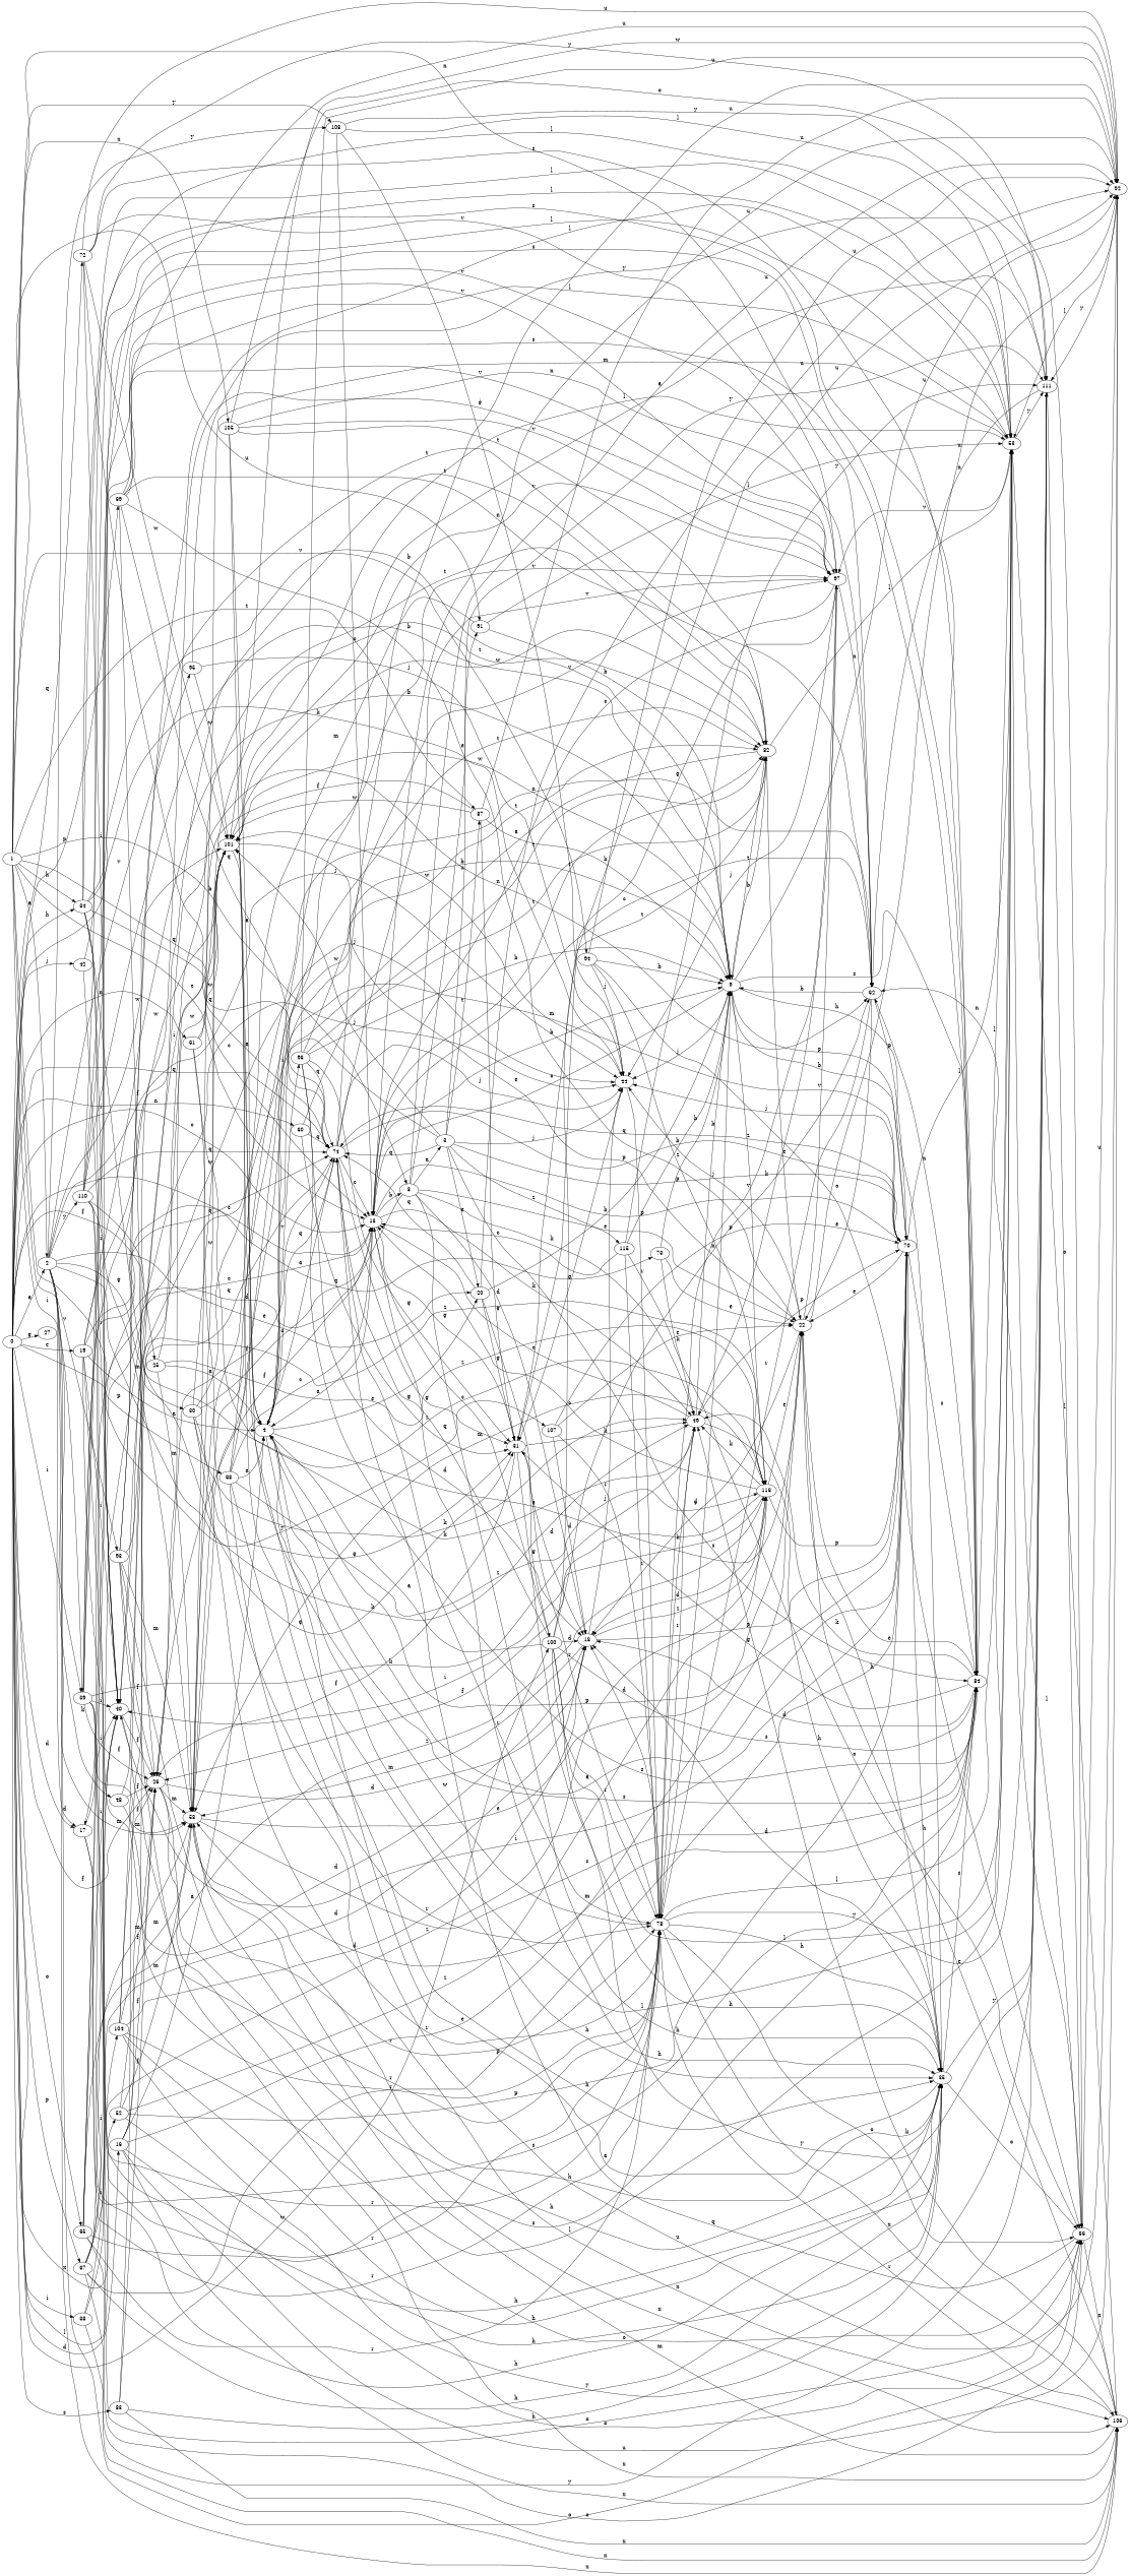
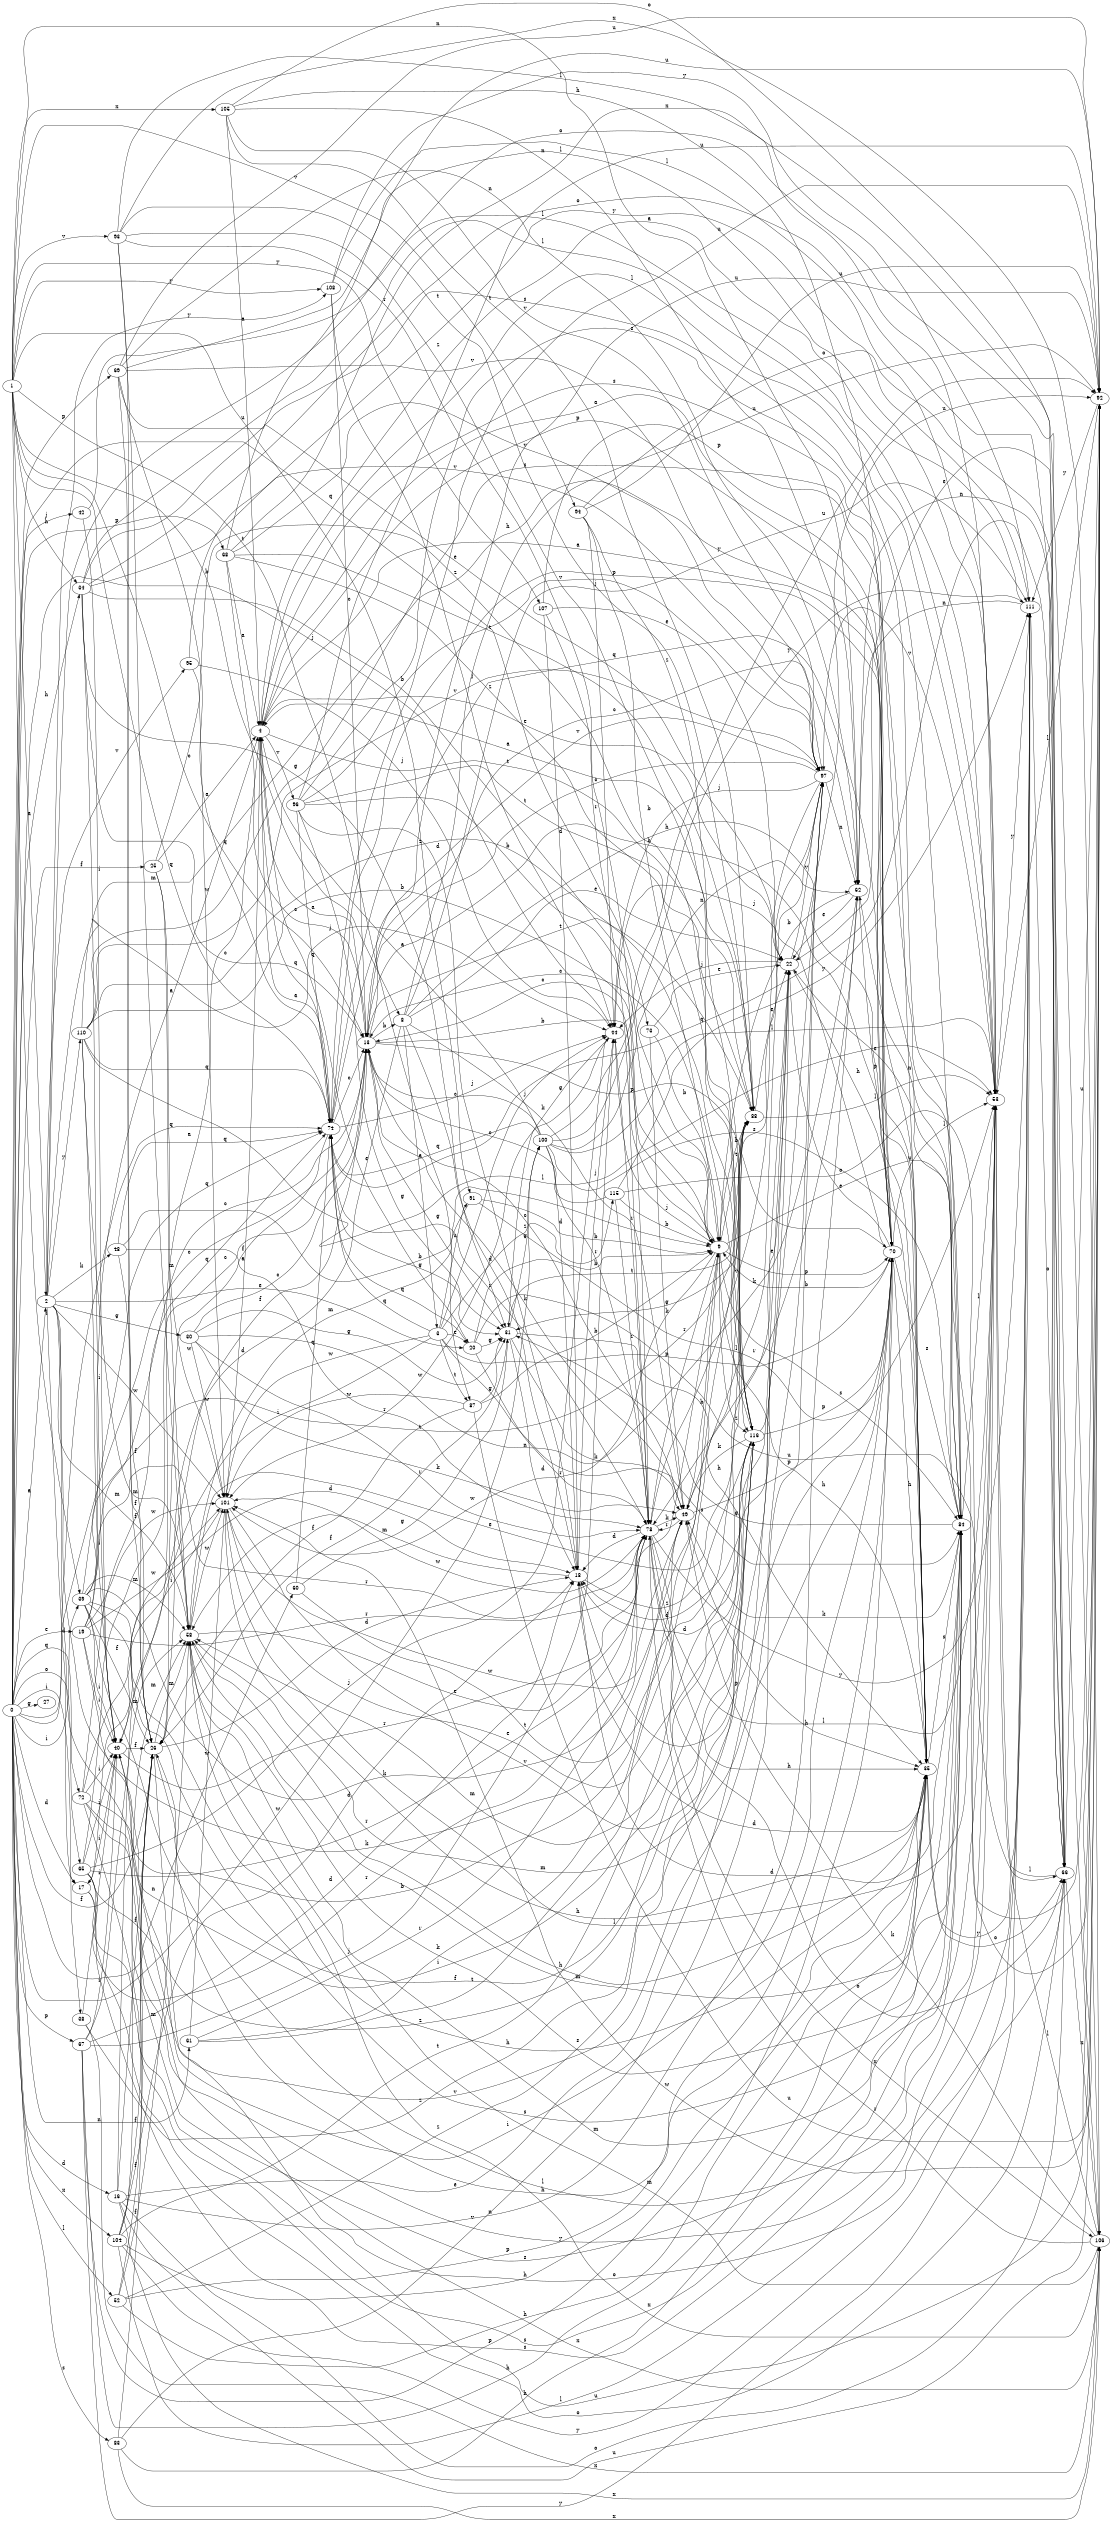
  strict digraph {
    rankdir=LR
    0
    2
    13
    16
    17
    19
    25
    26
    27
    34
    38
    39
    42
    44
    52
    60
    61
    65
    67
    68
    69
    72
    73
    74
    83
    100
    104
    108
    20
    30
    48
    49
    58
    66
    95
    101
    106
    110
    8
    70
    4
-   88 [label=82]
+   88
    35
    92
    9
    31
    62
    22
    40
    84
    78
    18
    116
    53
    97
    111
    1
    87
    91
    93
    94
    105
    107
    3
    115
    96
    0 -> 2 [label=a]
    0 -> 13 [label=c]
    0 -> 16 [label=d]
    0 -> 17 [label=d]
    0 -> 19 [label=e]
    0 -> 25 [label=f]
    0 -> 26 [label=f]
    0 -> 27 [label=g]
    0 -> 34 [label=h]
    0 -> 38 [label=i]
    0 -> 39 [label=i]
    0 -> 42 [label=j]
-   0 -> 44 [label=k]
+   0 -> 44 [label=j]
    0 -> 52 [label=l]
    0 -> 60 [label=n]
    0 -> 61 [label=n]
    0 -> 65 [label=o]
    0 -> 67 [label=p]
    0 -> 68 [label=p]
    0 -> 69 [label=p]
    0 -> 72 [label=q]
    0 -> 73 [label=q]
    0 -> 74 [label=q]
    0 -> 83 [label=s]
    0 -> 100 [label=w]
    0 -> 104 [label=x]
    2 -> 17 [label=d]
    2 -> 44 [label=j]
    2 -> 108 [label=y]
    2 -> 20 [label=e]
    2 -> 30 [label=g]
    2 -> 48 [label=k]
    2 -> 49 [label=k]
    2 -> 58 [label=m]
    2 -> 66 [label=o]
    2 -> 95 [label=v]
    2 -> 101 [label=w]
    2 -> 106 [label=x]
    2 -> 110 [label=y]
    13 -> 26 [label=f]
    13 -> 49 [label=k]
    13 -> 8 [label=b]
    13 -> 70 [label=p]
    13 -> 4 [label=a]
    13 -> 88 [label=t]
    13 -> 35 [label=h]
    13 -> 92 [label=u]
    13 -> 9 [label=b]
    13 -> 31 [label=g]
    16 -> 26 [label=f]
    16 -> 66 [label=o]
    16 -> 106 [label=x]
    16 -> 4 [label=a]
    16 -> 92 [label=u]
    16 -> 62 [label=n]
    16 -> 22 [label=e]
    17 -> 40 [label=i]
    17 -> 84 [label=s]
    17 -> 78 [label=r]
    19 -> 13 [label=c]
    19 -> 101 [label=w]
    19 -> 4 [label=a]
    19 -> 9 [label=b]
    19 -> 40 [label=i]
    19 -> 78 [label=r]
    19 -> 18 [label=d]
    25 -> 58 [label=m]
    25 -> 101 [label=w]
    25 -> 4 [label=a]
    25 -> 116 [label=z]
    26 -> 58 [label=m]
    26 -> 66 [label=o]
    26 -> 35 [label=h]
    26 -> 18 [label=d]
    34 -> 13 [label=c]
    34 -> 66 [label=o]
    34 -> 9 [label=b]
    34 -> 31 [label=g]
    34 -> 40 [label=i]
    34 -> 84 [label=s]
    34 -> 53 [label=l]
    34 -> 97 [label=v]
    38 -> 106 [label=x]
    38 -> 40 [label=i]
    38 -> 116 [label=z]
    39 -> 26 [label=f]
    39 -> 74 [label=q]
    39 -> 49 [label=k]
    39 -> 58 [label=m]
    39 -> 88 [label=t]
    39 -> 35 [label=h]
    39 -> 40 [label=i]
    39 -> 84 [label=s]
    39 -> 78 [label=r]
    39 -> 53 [label=l]
    42 -> 40 [label=i]
    42 -> 53 [label=l]
    44 -> 101 [label=w]
    44 -> 31 [label=g]
    44 -> 78 [label=r]
    52 -> 26 [label=f]
    52 -> 58 [label=m]
    52 -> 70 [label=p]
    52 -> 35 [label=h]
    52 -> 116 [label=z]
    60 -> 74 [label=q]
    60 -> 88 [label=t]
    60 -> 31 [label=g]
    61 -> 49 [label=k]
    61 -> 101 [label=w]
    61 -> 88 [label=t]
    61 -> 78 [label=r]
    65 -> 13 [label=c]
    65 -> 44 [label=j]
    65 -> 66 [label=o]
    65 -> 40 [label=i]
    65 -> 84 [label=s]
    65 -> 78 [label=r]
    65 -> 116 [label=z]
    67 -> 44 [label=j]
    67 -> 58 [label=m]
    67 -> 70 [label=p]
    67 -> 35 [label=h]
    67 -> 40 [label=i]
    67 -> 18 [label=d]
    67 -> 111 [label=y]
    68 -> 13 [label=c]
    68 -> 106 [label=x]
    68 -> 4 [label=a]
    68 -> 88 [label=t]
    68 -> 92 [label=u]
    68 -> 116 [label=z]
    68 -> 97 [label=v]
    69 -> 26 [label=f]
    69 -> 74 [label=q]
    69 -> 92 [label=u]
    69 -> 62 [label=n]
    69 -> 22 [label=e]
    69 -> 53 [label=l]
    69 -> 97 [label=v]
    72 -> 74 [label=q]
    72 -> 101 [label=w]
    72 -> 92 [label=u]
    72 -> 40 [label=i]
    72 -> 84 [label=s]
    72 -> 97 [label=v]
    72 -> 111 [label=y]
    73 -> 49 [label=k]
    73 -> 9 [label=b]
    73 -> 22 [label=e]
    74 -> 13 [label=c]
    74 -> 26 [label=f]
    74 -> 44 [label=j]
    74 -> 70 [label=p]
    74 -> 4 [label=a]
    74 -> 92 [label=u]
    74 -> 31 [label=g]
    74 -> 78 [label=r]
    74 -> 97 [label=v]
    83 -> 26 [label=f]
    83 -> 106 [label=x]
    83 -> 35 [label=h]
    83 -> 97 [label=v]
    100 -> 13 [label=c]
    100 -> 74 [label=q]
    100 -> 4 [label=a]
    100 -> 92 [label=u]
    100 -> 62 [label=n]
    100 -> 84 [label=s]
    100 -> 78 [label=r]
    100 -> 18 [label=d]
    100 -> 53 [label=l]
    100 -> 111 [label=y]
    104 -> 26 [label=f]
    104 -> 58 [label=m]
    104 -> 88 [label=t]
    104 -> 35 [label=h]
    104 -> 18 [label=d]
    104 -> 53 [label=l]
    104 -> 111 [label=y]
    108 -> 13 [label=c]
    108 -> 44 [label=j]
    108 -> 53 [label=l]
    108 -> 111 [label=y]
    20 -> 74 [label=q]
    20 -> 92 [label=u]
    20 -> 9 [label=b]
    20 -> 31 [label=g]
    20 -> 78 [label=r]
    30 -> 13 [label=c]
    30 -> 49 [label=k]
    30 -> 101 [label=w]
    30 -> 31 [label=g]
    30 -> 62 [label=n]
    30 -> 78 [label=r]
    48 -> 26 [label=f]
    48 -> 74 [label=q]
+   48 -> 9 [label=b]
    48 -> 78 [label=r]
    49 -> 13 [label=c]
    49 -> 70 [label=p]
    49 -> 35 [label=h]
    49 -> 9 [label=b]
    49 -> 78 [label=r]
    58 -> 101 [label=w]
    58 -> 106 [label=x]
    58 -> 35 [label=h]
-   58 -> 9 [label=b]
+   58 -> 9 [label=e]
    58 -> 22 [label=e]
    58 -> 84 [label=s]
    66 -> 74 [label=q]
    66 -> 106 [label=x]
    66 -> 92 [label=u]
    66 -> 62 [label=n]
    66 -> 53 [label=l]
    95 -> 44 [label=j]
    95 -> 101 [label=w]
    95 -> 111 [label=y]
    101 -> 4 [label=a]
    101 -> 35 [label=h]
    101 -> 22 [label=e]
    101 -> 40 [label=i]
    101 -> 53 [label=l]
    101 -> 97 [label=v]
    106 -> 49 [label=k]
    106 -> 58 [label=m]
    106 -> 22 [label=e]
    106 -> 78 [label=r]
    106 -> 53 [label=l]
    110 -> 74 [label=q]
    110 -> 58 [label=m]
    110 -> 35 [label=h]
    110 -> 9 [label=b]
    110 -> 40 [label=i]
    110 -> 84 [label=s]
    110 -> 116 [label=z]
    110 -> 53 [label=l]
    110 -> 97 [label=v]
    8 -> 17 [label=d]
    8 -> 49 [label=k]
    8 -> 35 [label=h]
    8 -> 92 [label=u]
    8 -> 22 [label=e]
    8 -> 18 [label=d]
    8 -> 111 [label=y]
    8 -> 3 [label=a]
    70 -> 44 [label=j]
    70 -> 74 [label=q]
    70 -> 58 [label=m]
    70 -> 4 [label=a]
    70 -> 35 [label=h]
    70 -> 9 [label=b]
    70 -> 22 [label=e]
    70 -> 40 [label=i]
    70 -> 84 [label=s]
    70 -> 53 [label=l]
    4 -> 74 [label=q]
    4 -> 20 [label=e]
    4 -> 70 [label=p]
    4 -> 88 [label=t]
    4 -> 22 [label=e]
    4 -> 84 [label=s]
    4 -> 53 [label=l]
    4 -> 96 [label=v]
    88 -> 101 [label=w]
    88 -> 4 [label=a]
    88 -> 9 [label=b]
    88 -> 22 [label=e]
    88 -> 53 [label=l]
    35 -> 66 [label=o]
    35 -> 4 [label=a]
    35 -> 84 [label=s]
    35 -> 18 [label=d]
    35 -> 111 [label=y]
    92 -> 101 [label=w]
    92 -> 53 [label=l]
    92 -> 111 [label=y]
    9 -> 13 [label=c]
    9 -> 44 [label=j]
    9 -> 101 [label=w]
    9 -> 70 [label=p]
    9 -> 88 [label=t]
    9 -> 35 [label=h]
    9 -> 92 [label=u]
    9 -> 84 [label=s]
    9 -> 78 [label=r]
    9 -> 116 [label=z]
    31 -> 26 [label=f]
    31 -> 100 [label=g]
    31 -> 49 [label=k]
    31 -> 88 [label=t]
    31 -> 35 [label=h]
    31 -> 18 [label=d]
    62 -> 13 [label=c]
    62 -> 70 [label=p]
    62 -> 9 [label=b]
    62 -> 22 [label=e]
    62 -> 78 [label=r]
    22 -> 44 [label=j]
    22 -> 35 [label=h]
    22 -> 92 [label=u]
    22 -> 18 [label=d]
    22 -> 97 [label=v]
    40 -> 26 [label=f]
    40 -> 78 [label=r]
    84 -> 49 [label=k]
    84 -> 58 [label=m]
    84 -> 31 [label=g]
    84 -> 62 [label=n]
    84 -> 22 [label=e]
    84 -> 18 [label=d]
    84 -> 53 [label=l]
    78 -> 49 [label=k]
    78 -> 66 [label=o]
    78 -> 101 [label=w]
    78 -> 106 [label=x]
    78 -> 35 [label=h]
    78 -> 18 [label=d]
    78 -> 53 [label=l]
    78 -> 97 [label=v]
    78 -> 111 [label=y]
    18 -> 44 [label=j]
    18 -> 58 [label=m]
    18 -> 70 [label=p]
    18 -> 116 [label=z]
    116 -> 13 [label=c]
    116 -> 26 [label=f]
    116 -> 49 [label=k]
    116 -> 58 [label=m]
    116 -> 70 [label=p]
    116 -> 22 [label=e]
    116 -> 40 [label=i]
    116 -> 18 [label=d]
    53 -> 58 [label=m]
    53 -> 97 [label=v]
    53 -> 111 [label=y]
    97 -> 13 [label=c]
    97 -> 44 [label=j]
    97 -> 49 [label=k]
    97 -> 31 [label=g]
    97 -> 62 [label=n]
    111 -> 66 [label=o]
    111 -> 4 [label=a]
    111 -> 62 [label=n]
    1 -> 2 [label=a]
    1 -> 13 [label=c]
    1 -> 34 [label=h]
    1 -> 39 [label=i]
    1 -> 74 [label=q]
    1 -> 108 [label=y]
    1 -> 8 [label=b]
    1 -> 62 [label=n]
    1 -> 87 [label=t]
    1 -> 91 [label=u]
    1 -> 93 [label=v]
    1 -> 94 [label=v]
    1 -> 105 [label=x]
    1 -> 107 [label=y]
    87 -> 26 [label=f]
    87 -> 101 [label=w]
    87 -> 92 [label=u]
    87 -> 9 [label=b]
    87 -> 31 [label=g]
    91 -> 58 [label=m]
    91 -> 9 [label=b]
    91 -> 53 [label=l]
    93 -> 26 [label=f]
    93 -> 58 [label=m]
    93 -> 106 [label=x]
    93 -> 88 [label=t]
    93 -> 78 [label=r]
    93 -> 116 [label=z]
    93 -> 53 [label=l]
    94 -> 44 [label=j]
    94 -> 66 [label=o]
    94 -> 92 [label=u]
    94 -> 9 [label=b]
    94 -> 116 [label=z]
    105 -> 66 [label=o]
    105 -> 4 [label=a]
    105 -> 88 [label=t]
    105 -> 35 [label=h]
    105 -> 62 [label=n]
    105 -> 97 [label=v]
    107 -> 70 [label=p]
    107 -> 22 [label=e]
    107 -> 78 [label=r]
    107 -> 18 [label=d]
    3 -> 44 [label=j]
    3 -> 74 [label=q]
    3 -> 20 [label=e]
    3 -> 101 [label=w]
    3 -> 70 [label=p]
    3 -> 40 [label=i]
    3 -> 84 [label=s]
    3 -> 87 [label=t]
    3 -> 91 [label=u]
    3 -> 115 [label=z]
    115 -> 13 [label=c]
    115 -> 66 [label=o]
    115 -> 9 [label=b]
    115 -> 78 [label=r]
    115 -> 111 [label=y]
    96 -> 74 [label=q]
    96 -> 88 [label=t]
    96 -> 92 [label=u]
    96 -> 9 [label=b]
    96 -> 31 [label=g]
    96 -> 84 [label=s]
    96 -> 18 [label=d]
    96 -> 97 [label=v]
  }
